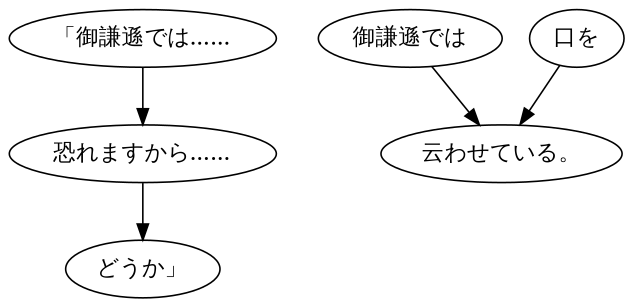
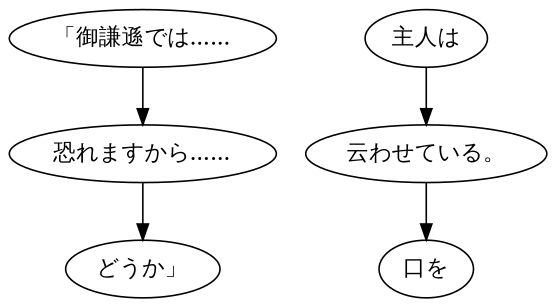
  digraph {
    fontname="PT Serif"
    node [fontname="PT Serif"]
    edge [fontname="PT Serif"]
    n1 [label="「御謙遜では……"]
    n2 [label="恐れますから……"]
    n3 [label="どうか」"]
    n4 [label="云わせている。"]
-   n5 [label="御謙遜では"]
+   n5 [label="主人は"]
    n6 [label="口を"]
    n1 -> n2
    n2 -> n3
    n5 -> n4
-   n6 -> n4
+   n4 -> n6
  }
